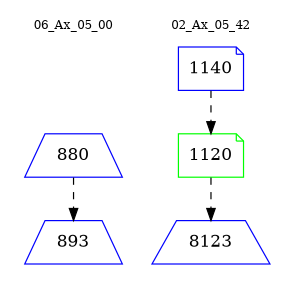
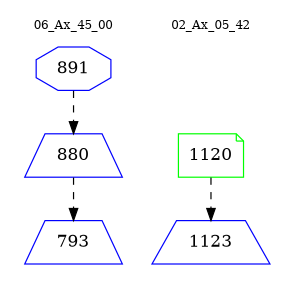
  digraph {
    node [color=blue shape=trapezium]
    edge [color=black style=dashed]
+   n1 [label=891 shape=octagon]
    n2 [label=880]
-   n3 [label=893]
-   n4 [label=1140 shape=note]
+   n3 [label=793]
    n5 [color=green label=1120 shape=note]
-   n6 [label=8123]
+   n6 [label=1123]
    subgraph cluster_1 {
      color=white
      fontsize=10
-     label="06_Ax_05_00"
+     label="06_Ax_45_00"
+     n1
      n2
      n3
    }
    subgraph cluster_2 {
      color=white
      fontsize=10
      label="02_Ax_05_42"
-     n4
      n5
      n6
    }
+   n1 -> n2
    n2 -> n3
-   n4 -> n5
    n5 -> n6
  }
